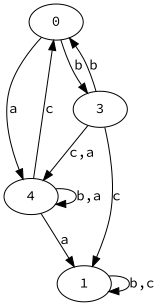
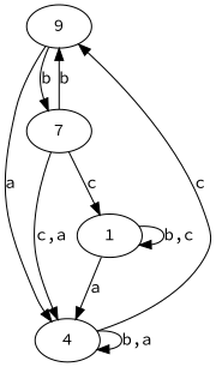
  digraph {
    d2tdocpreamble="\usetikzlibrary{automata}"
    d2tfigpreamble="\tikzstyle{every state}= [ draw=blue!50,very thick,fill=blue!20]  \tikzstyle{auto}= [fill=white]"
    fontname="Source Code Pro"
    ranksep=0.5
    node [fontname="Source Code Pro" style=state]
    edge [fontname="Source Code Pro" lblstyle=auto topath="bend right"]
-   n1 [label=0]
+   n1 [label=9]
    n2 [label=4]
-   n3 [label=3 style="state, accepting"]
+   n3 [label=7 style="state, accepting"]
    n4 [label=1 style="state, initial"]
    n1 -> n2 [label=a]
    n1 -> n3 [label=b]
    n2 -> n1 [label=c]
    n2 -> n2 [label="b,a" topath="loop above"]
    n3 -> n1 [label=b]
    n3 -> n2 [label="c,a"]
    n3 -> n4 [label=c]
-   n2 -> n4 [label=a]
+   n4 -> n2 [label=a]
    n4 -> n4 [label="b,c" topath="loop above"]
  }
